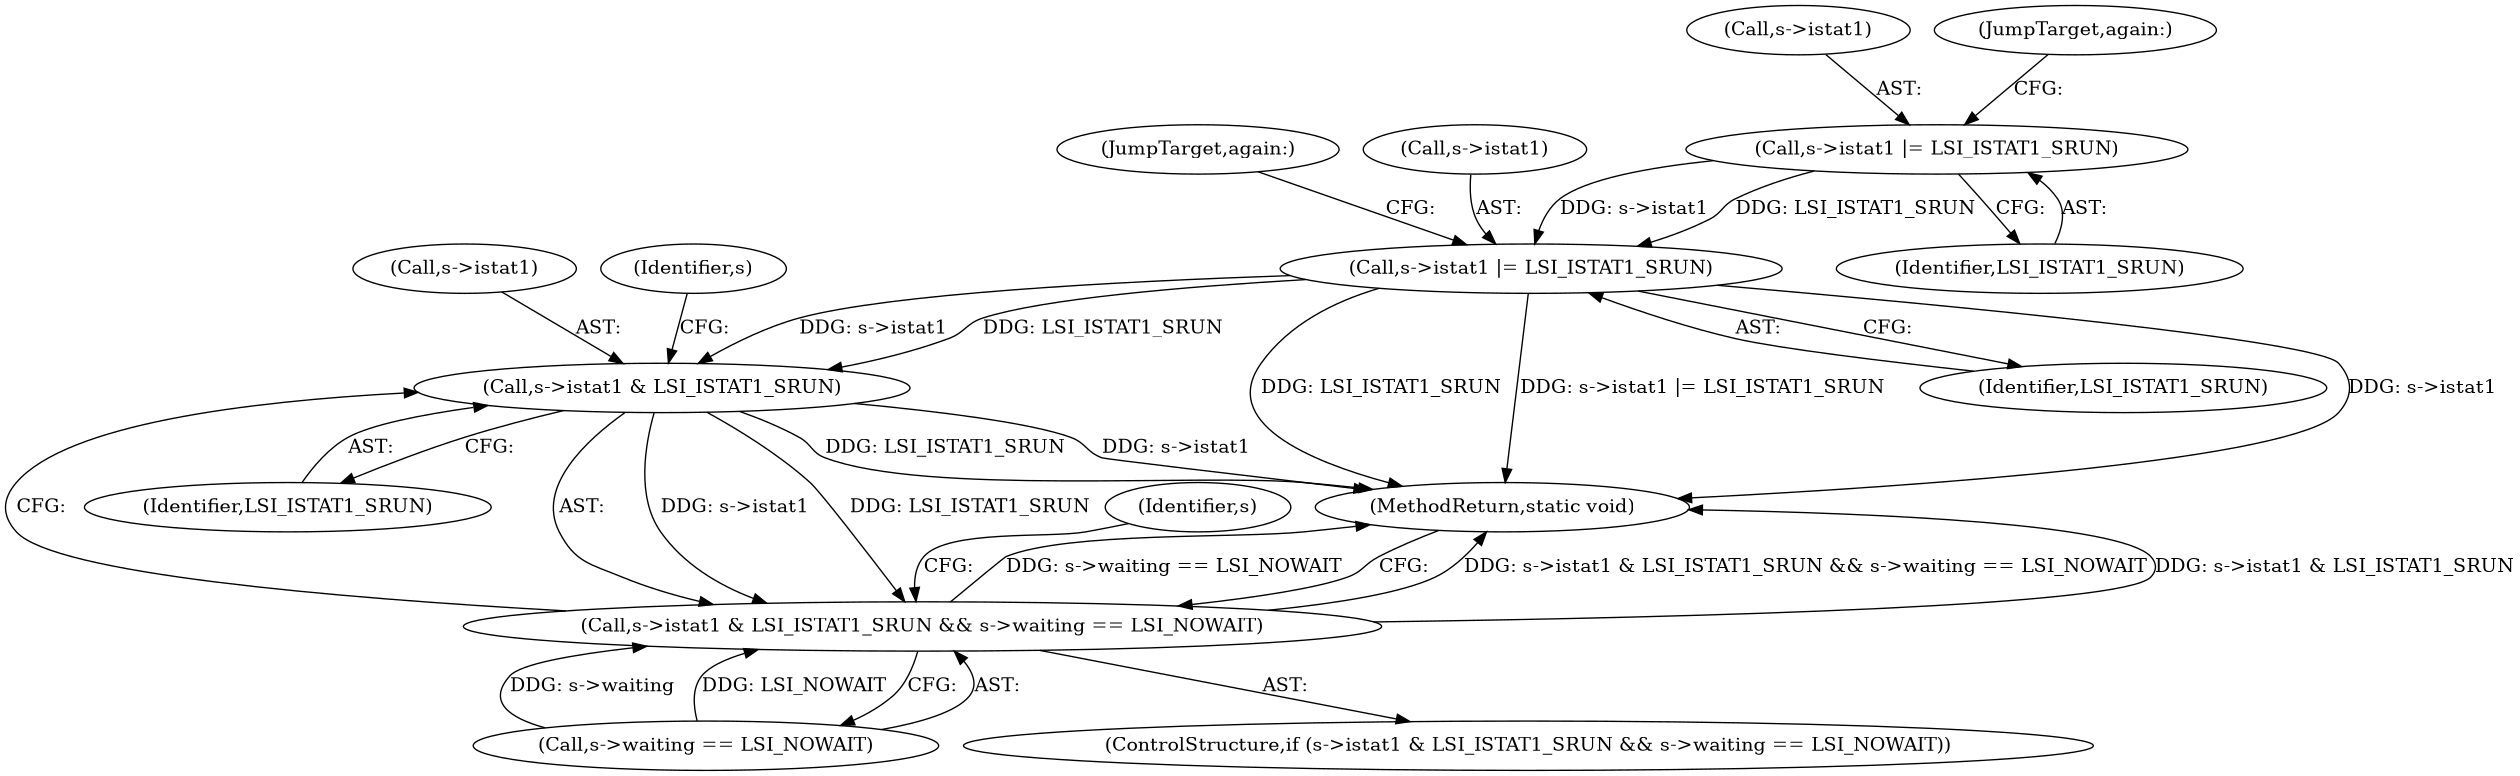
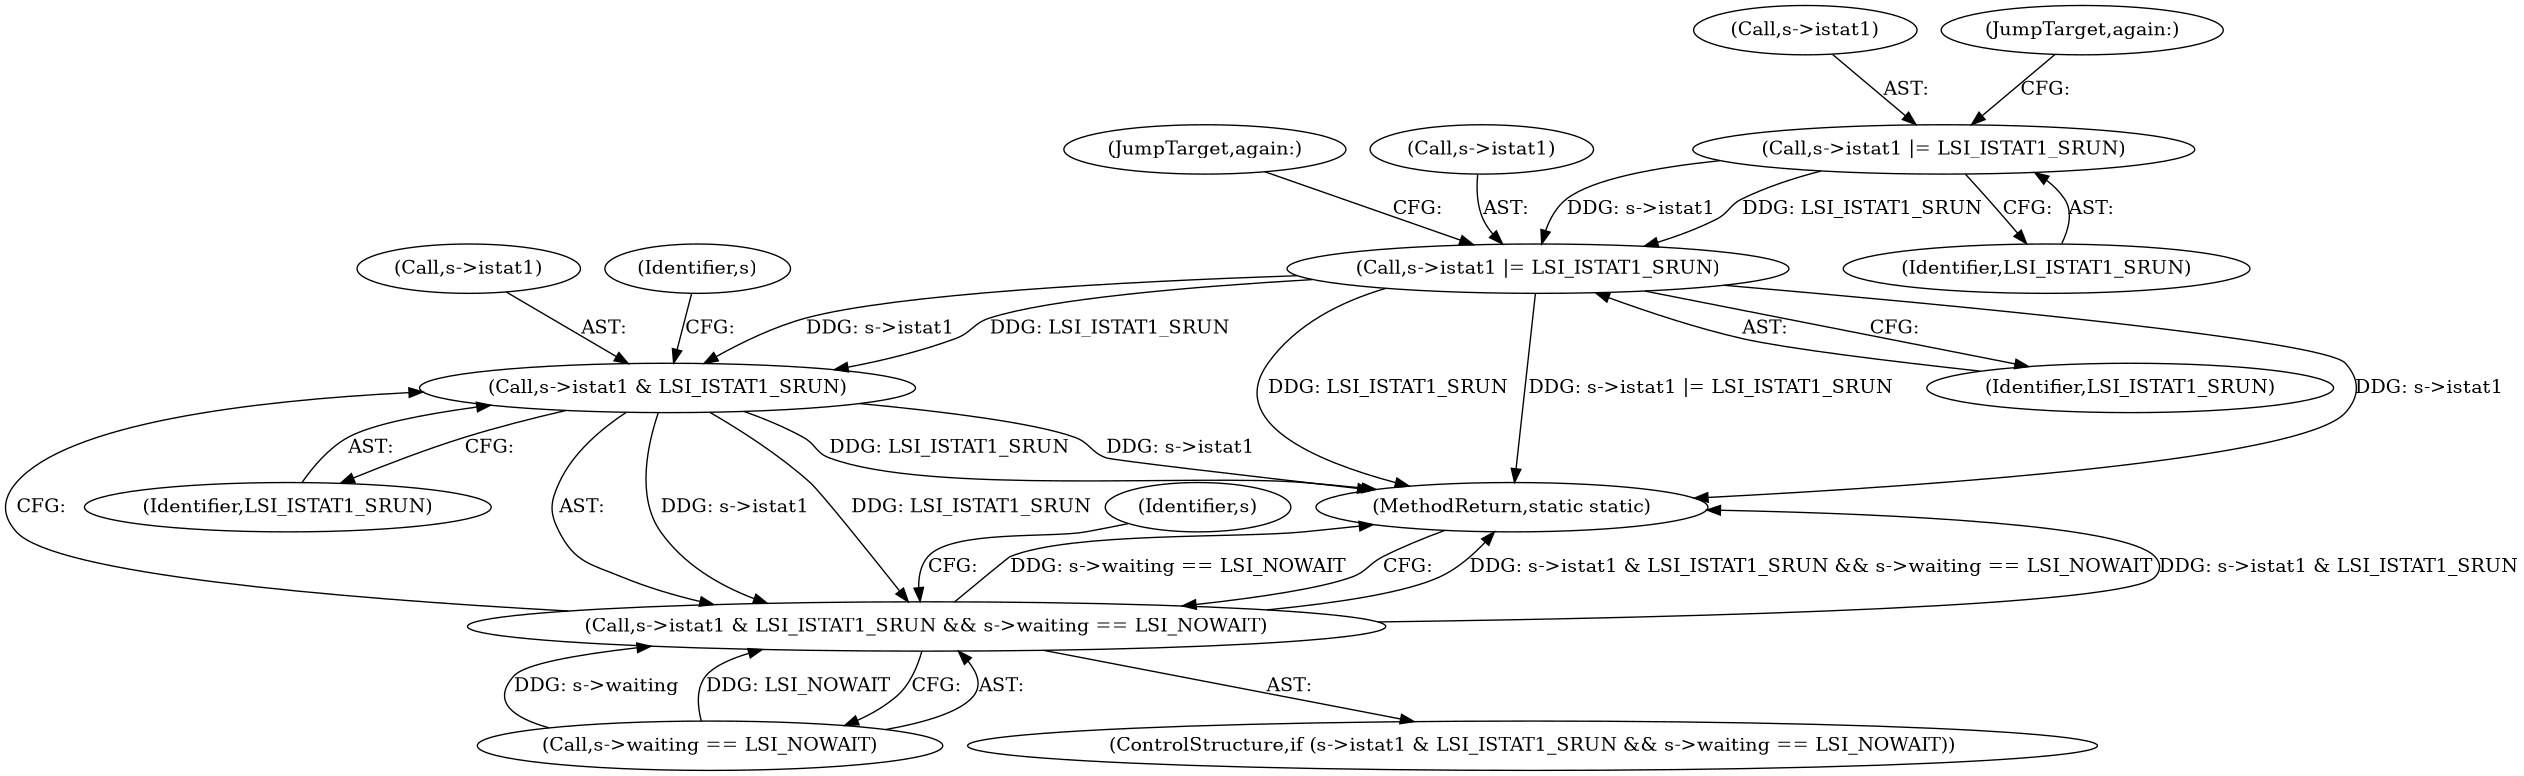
  digraph {
    n1 [label="(Call,s->istat1 |= LSI_ISTAT1_SRUN)"]
    n2 [label="(Call,s->istat1 |= LSI_ISTAT1_SRUN)"]
    n3 [label="(Identifier,LSI_ISTAT1_SRUN)"]
    n4 [label="(Call,s->istat1 & LSI_ISTAT1_SRUN)"]
-   n5 [label="(MethodReturn,static void)"]
+   n5 [label="(MethodReturn,static static)"]
    n6 [label="(Identifier,LSI_ISTAT1_SRUN)"]
    n7 [label="(Call,s->istat1 & LSI_ISTAT1_SRUN && s->waiting == LSI_NOWAIT)"]
    n8 [label="(Identifier,LSI_ISTAT1_SRUN)"]
    n9 [label="(Call,s->waiting == LSI_NOWAIT)"]
    n10 [label="(ControlStructure,if (s->istat1 & LSI_ISTAT1_SRUN && s->waiting == LSI_NOWAIT))"]
    n11 [label="(Call,s->istat1)"]
    n12 [label="(Identifier,s)"]
    n13 [label="(Call,s->istat1)"]
    n14 [label="(Identifier,s)"]
    n15 [label="(JumpTarget,again:)"]
    n16 [label="(Call,s->istat1)"]
    n17 [label="(JumpTarget,again:)"]
    n1 -> n2 [label="DDG: s->istat1"]
    n1 -> n2 [label="DDG: LSI_ISTAT1_SRUN"]
    n1 -> n3 [label="CFG: "]
    n2 -> n4 [label="DDG: s->istat1"]
    n2 -> n4 [label="DDG: LSI_ISTAT1_SRUN"]
    n2 -> n5 [label="DDG: s->istat1"]
    n2 -> n5 [label="DDG: LSI_ISTAT1_SRUN"]
    n2 -> n5 [label="DDG: s->istat1 |= LSI_ISTAT1_SRUN"]
    n2 -> n6 [label="CFG: "]
    n3 -> n1 [label="AST: "]
    n4 -> n5 [label="DDG: s->istat1"]
    n4 -> n5 [label="DDG: LSI_ISTAT1_SRUN"]
    n4 -> n7 [label="AST: "]
    n4 -> n7 [label="DDG: s->istat1"]
    n4 -> n7 [label="DDG: LSI_ISTAT1_SRUN"]
    n4 -> n8 [label="CFG: "]
    n5 -> n7 [label="CFG: "]
    n6 -> n2 [label="AST: "]
    n7 -> n4 [label="CFG: "]
    n7 -> n5 [label="DDG: s->istat1 & LSI_ISTAT1_SRUN && s->waiting == LSI_NOWAIT"]
    n7 -> n5 [label="DDG: s->istat1 & LSI_ISTAT1_SRUN"]
    n7 -> n5 [label="DDG: s->waiting == LSI_NOWAIT"]
    n7 -> n9 [label="CFG: "]
    n7 -> n10 [label="AST: "]
    n8 -> n4 [label="AST: "]
    n9 -> n7 [label="AST: "]
    n9 -> n7 [label="DDG: s->waiting"]
    n9 -> n7 [label="DDG: LSI_NOWAIT"]
    n11 -> n1 [label="AST: "]
    n12 -> n4 [label="CFG: "]
    n13 -> n4 [label="AST: "]
    n14 -> n7 [label="CFG: "]
    n15 -> n2 [label="CFG: "]
    n16 -> n2 [label="AST: "]
    n17 -> n1 [label="CFG: "]
  }
